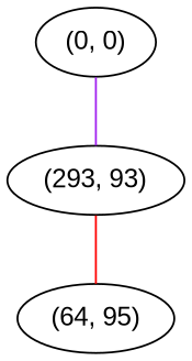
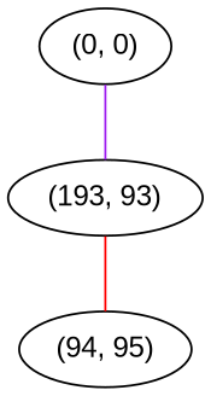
  graph {
    fontname="Liberation Sans"
    node [fontname="Liberation Sans"]
    edge [fontname="Liberation Sans"]
-   "(193, 93)" [label="(293, 93)"]
-   "(94, 95)" [label="(64, 95)"]
+   "(193, 93)"
+   "(94, 95)"
    "(0, 0)"
    "(193, 93)" -- "(94, 95)" [color=red weight=1]
    "(0, 0)" -- "(193, 93)" [color=purple weight=4]
  }
